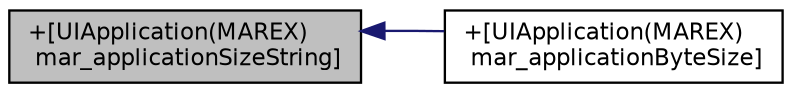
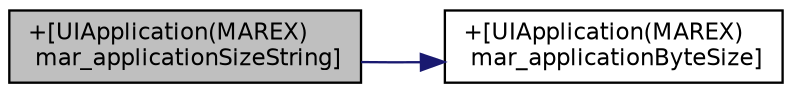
  digraph {
    rankdir=LR
    node [color=black fontname=Helvetica fontsize=10 shape=record style=filled]
    n1 [fillcolor=grey75 fontcolor=black height=0.2 label="+[UIApplication(MAREX)\l mar_applicationSizeString]" width=0.4]
    n2 [fillcolor=white height=0.2 label="+[UIApplication(MAREX)\l mar_applicationByteSize]" width=0.4]
-   n2 -> n1 [color=midnightblue fontname=Helvetica fontsize=10 labelfontname=Helvetica labelfontsize=10 style=solid]
+   n1 -> n2 [color=midnightblue fontname=Helvetica fontsize=10 labelfontname=Helvetica labelfontsize=10 style=solid]
  }
